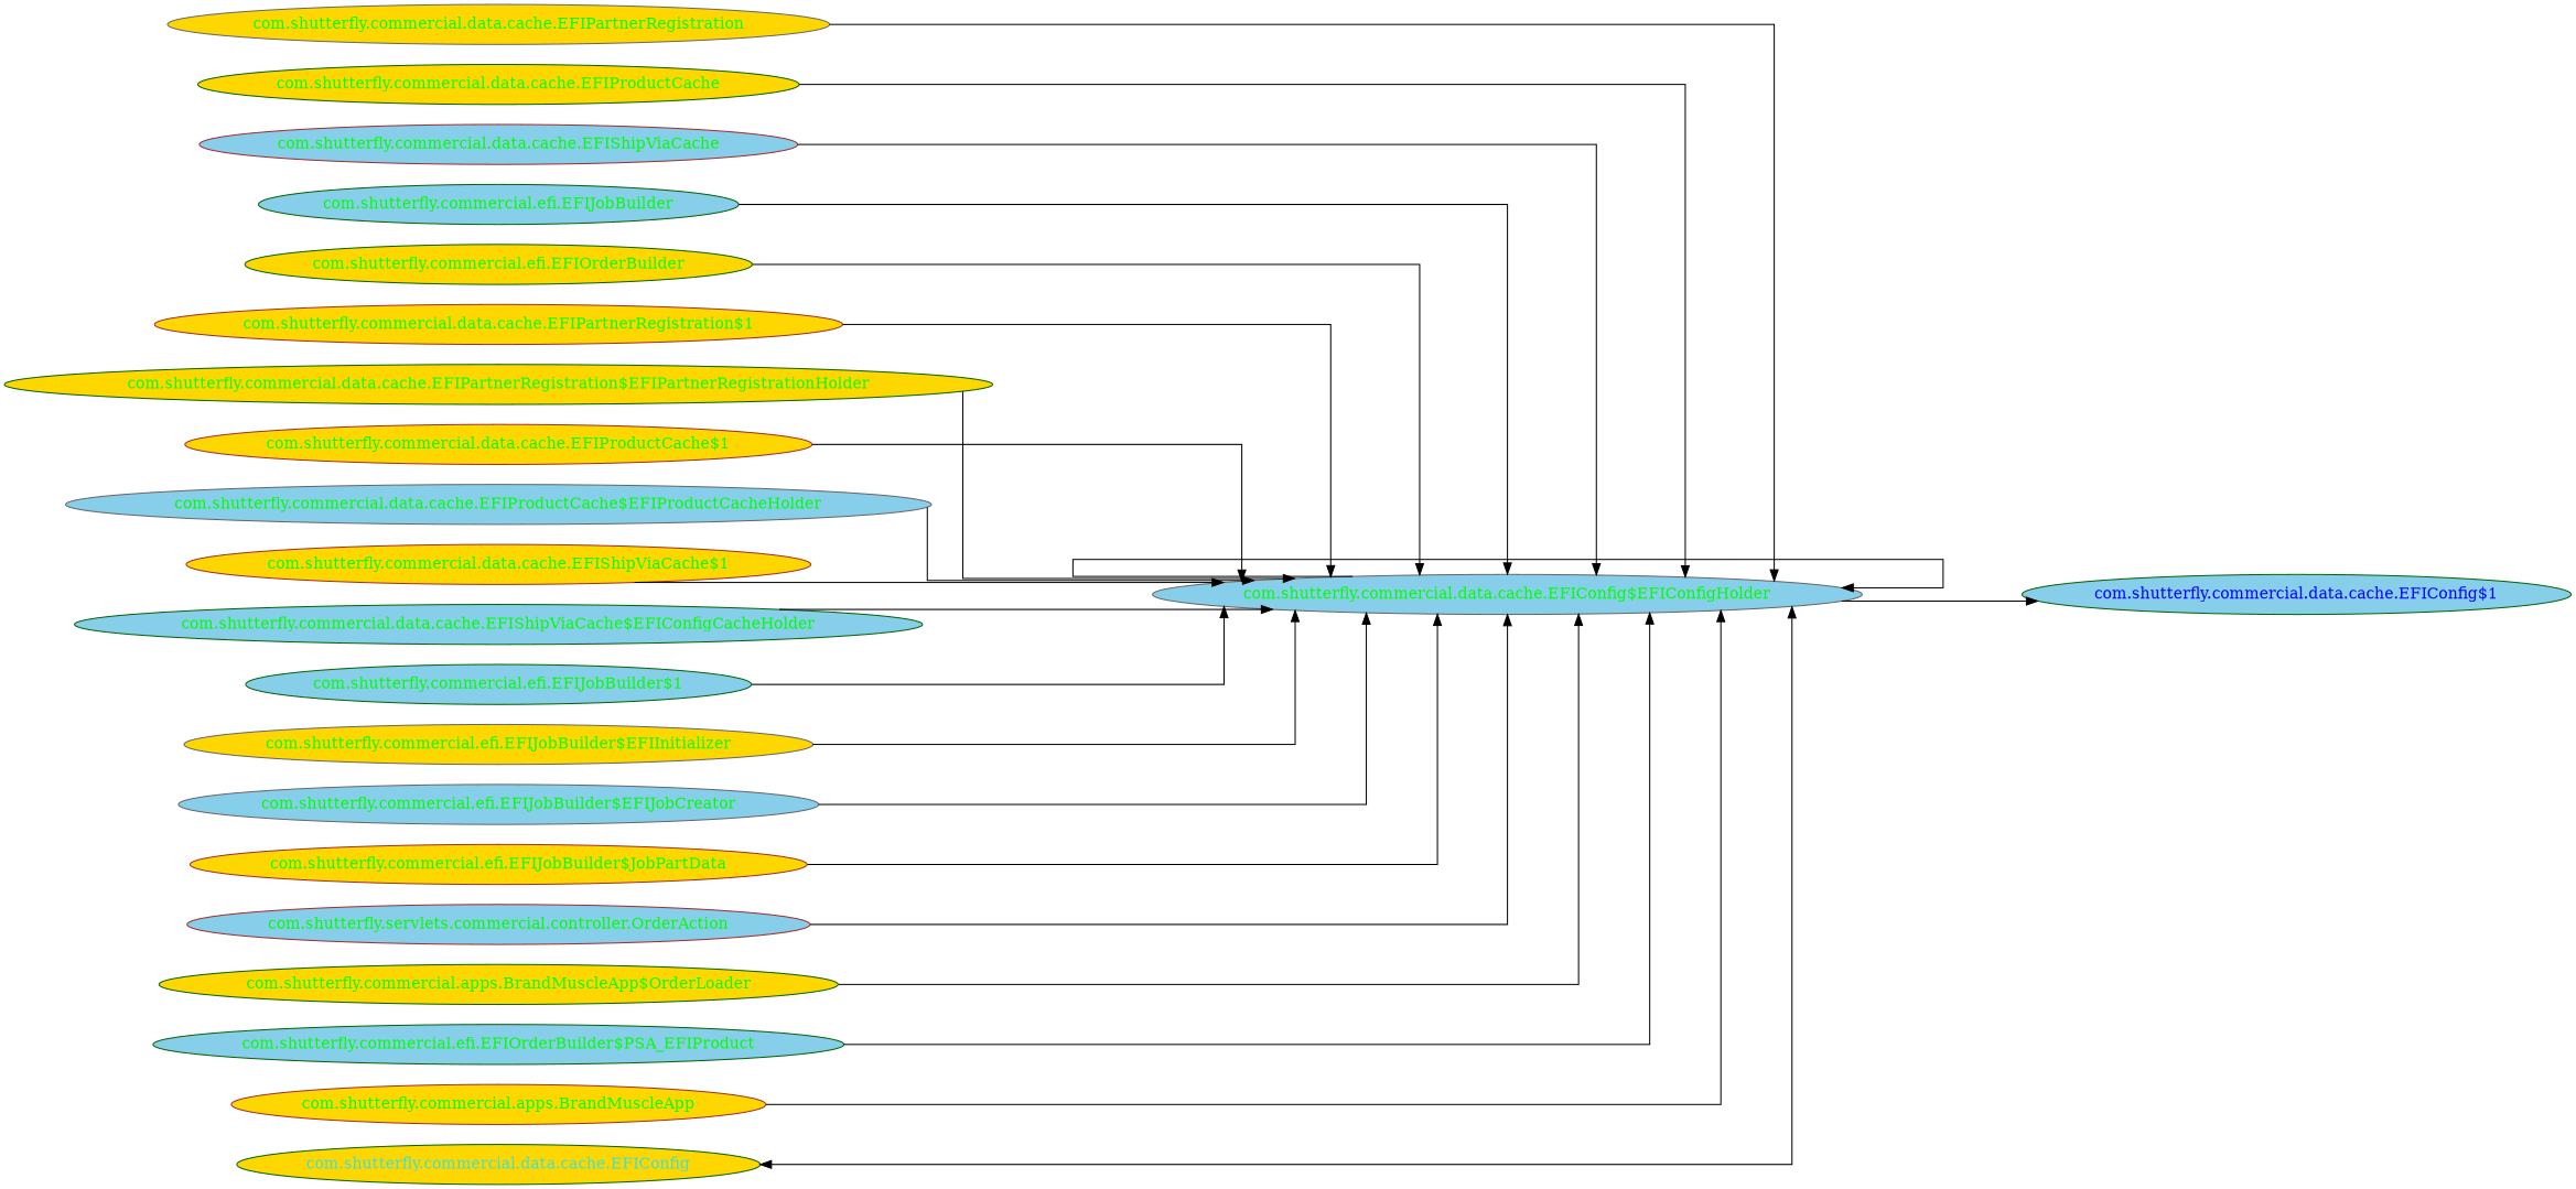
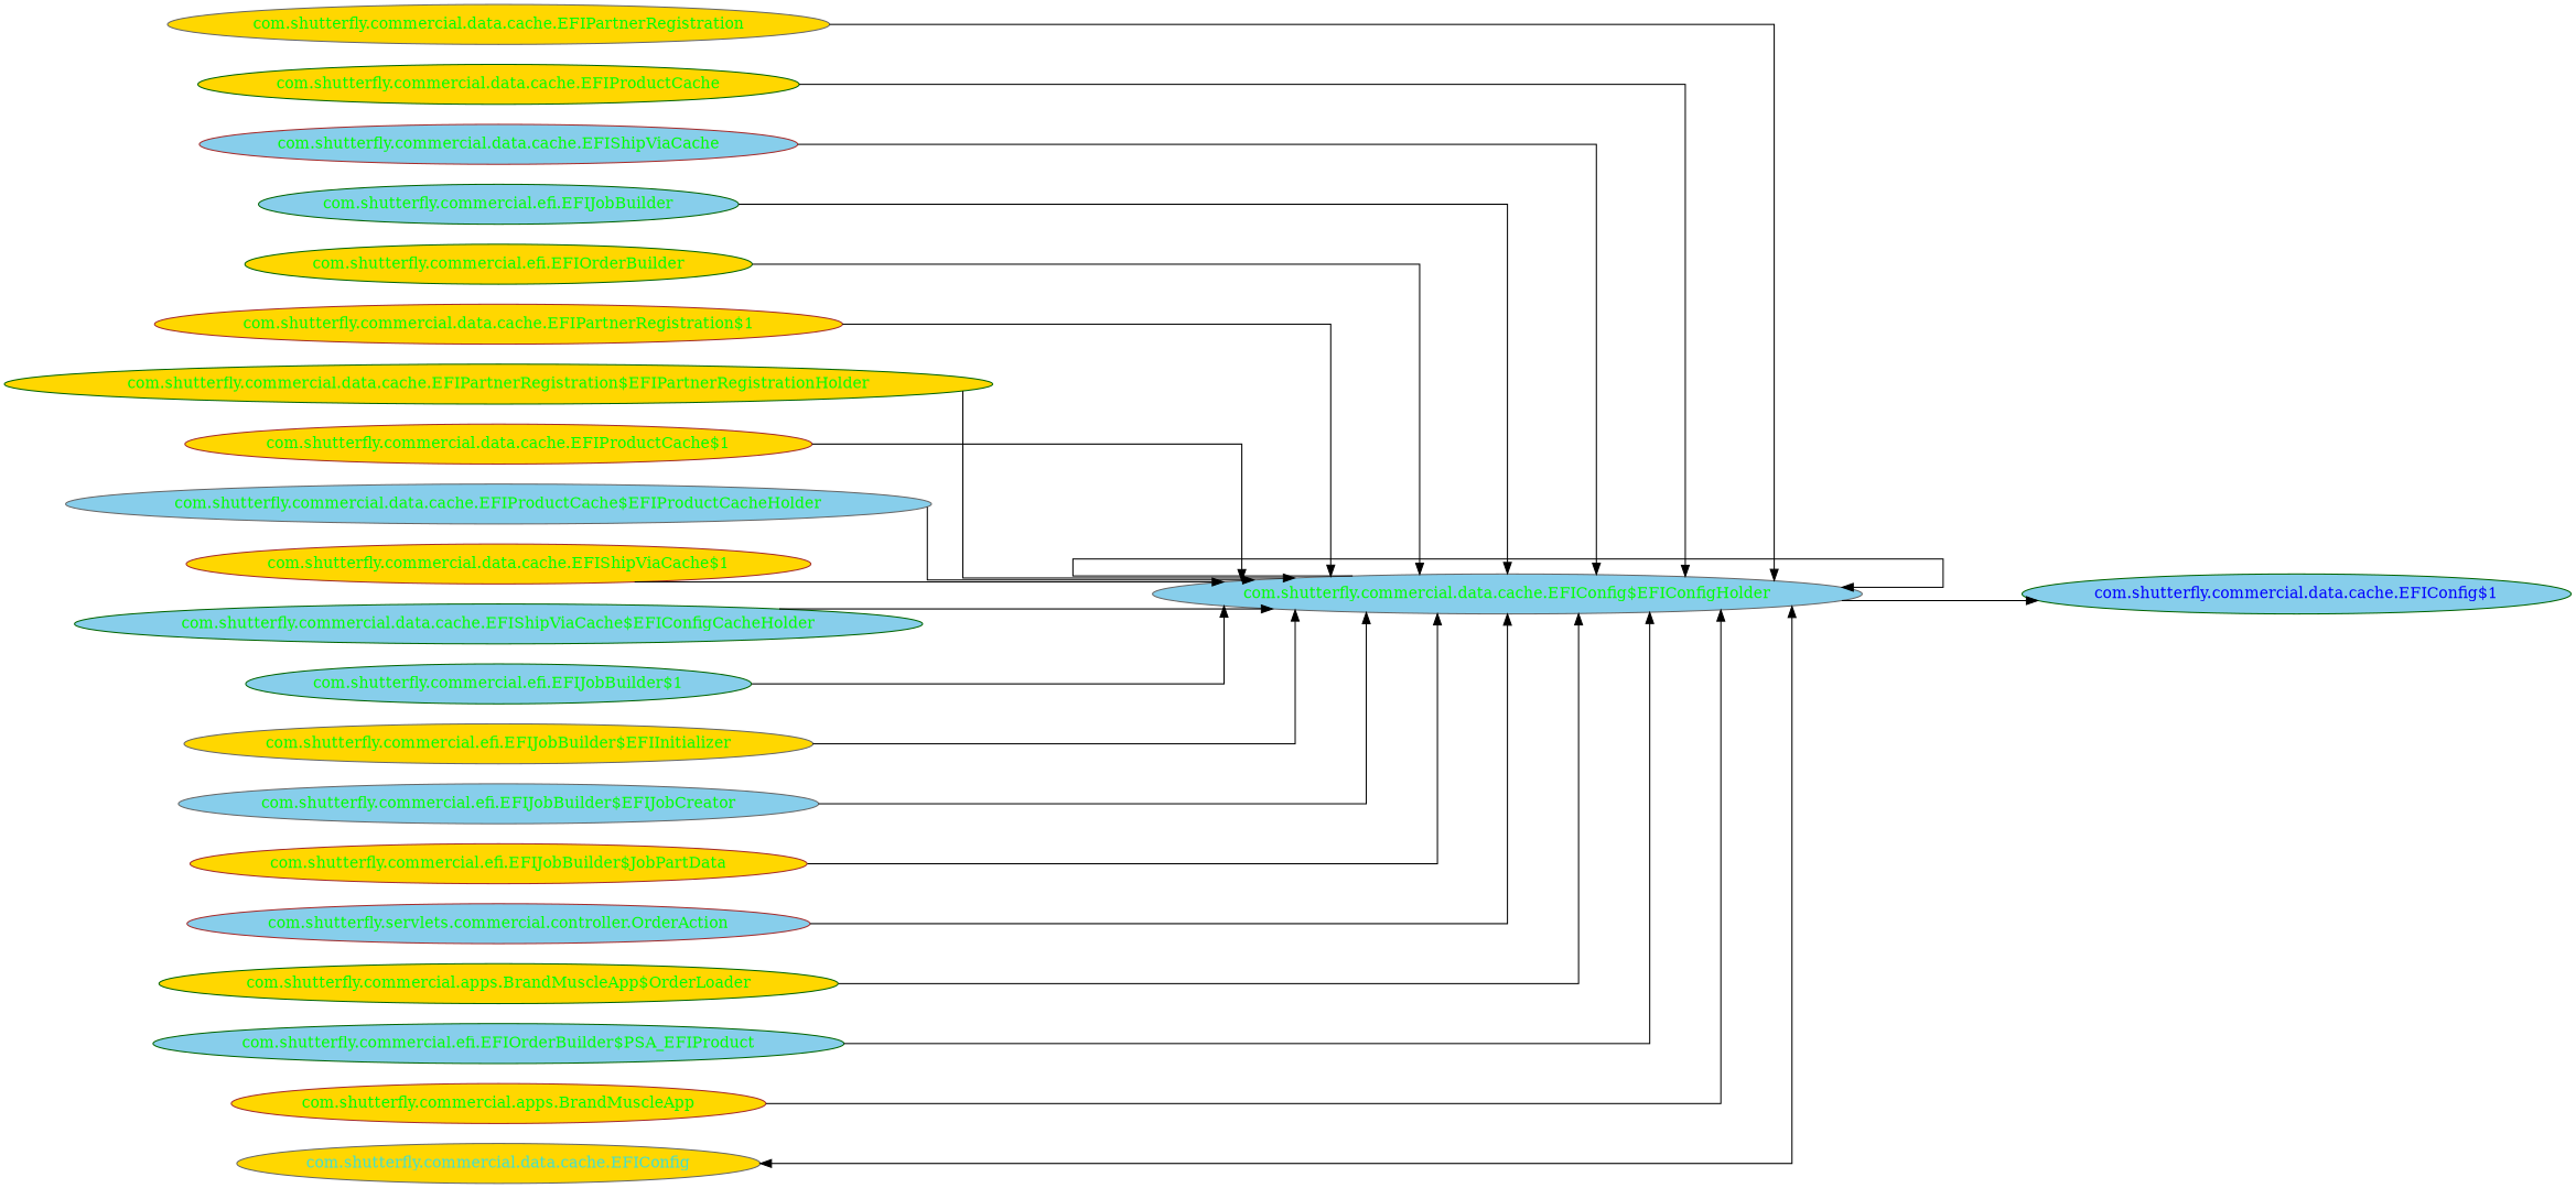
  digraph {
    concentrate=true
    rankdir=LR
    ranksep=2.0
    splines=ortho
    node [fontcolor=green style=filled fillcolor=gold color=darkgreen]
    "com.shutterfly.commercial.data.cache.EFIConfig$EFIConfigHolder" [fillcolor=skyblue color=gray40]
    "com.shutterfly.commercial.data.cache.EFIConfig$1" [fontcolor=blue fillcolor=skyblue]
    "com.shutterfly.commercial.data.cache.EFIPartnerRegistration" [color=gray40]
    "com.shutterfly.commercial.data.cache.EFIProductCache"
    "com.shutterfly.commercial.data.cache.EFIShipViaCache" [fillcolor=skyblue color=brown]
    "com.shutterfly.commercial.efi.EFIJobBuilder" [fillcolor=skyblue]
    "com.shutterfly.commercial.efi.EFIOrderBuilder"
    "com.shutterfly.commercial.data.cache.EFIPartnerRegistration$1" [color=brown]
    "com.shutterfly.commercial.data.cache.EFIPartnerRegistration$EFIPartnerRegistrationHolder"
    "com.shutterfly.commercial.data.cache.EFIProductCache$1" [color=brown]
    "com.shutterfly.commercial.data.cache.EFIProductCache$EFIProductCacheHolder" [fillcolor=skyblue color=gray40]
    "com.shutterfly.commercial.data.cache.EFIShipViaCache$1" [color=brown]
    "com.shutterfly.commercial.data.cache.EFIShipViaCache$EFIConfigCacheHolder" [fillcolor=skyblue]
    "com.shutterfly.commercial.efi.EFIJobBuilder$1" [fillcolor=skyblue]
    "com.shutterfly.commercial.efi.EFIJobBuilder$EFIInitializer" [color=gray40]
    "com.shutterfly.commercial.efi.EFIJobBuilder$EFIJobCreator" [fillcolor=skyblue color=gray40]
    "com.shutterfly.commercial.efi.EFIJobBuilder$JobPartData" [color=brown]
    "com.shutterfly.servlets.commercial.controller.OrderAction" [fillcolor=skyblue color=brown]
    "com.shutterfly.commercial.apps.BrandMuscleApp$OrderLoader"
    "com.shutterfly.commercial.efi.EFIOrderBuilder$PSA_EFIProduct" [fillcolor=skyblue]
    "com.shutterfly.commercial.apps.BrandMuscleApp" [color=brown]
-   "com.shutterfly.commercial.data.cache.EFIConfig" [fontcolor=turquoise]
+   "com.shutterfly.commercial.data.cache.EFIConfig" [fontcolor=turquoise color=gray40]
    "com.shutterfly.commercial.data.cache.EFIConfig$EFIConfigHolder" -> "com.shutterfly.commercial.data.cache.EFIConfig$EFIConfigHolder"
    "com.shutterfly.commercial.data.cache.EFIConfig$EFIConfigHolder" -> "com.shutterfly.commercial.data.cache.EFIConfig$1"
    "com.shutterfly.commercial.data.cache.EFIPartnerRegistration" -> "com.shutterfly.commercial.data.cache.EFIConfig$EFIConfigHolder"
    "com.shutterfly.commercial.data.cache.EFIProductCache" -> "com.shutterfly.commercial.data.cache.EFIConfig$EFIConfigHolder"
    "com.shutterfly.commercial.data.cache.EFIShipViaCache" -> "com.shutterfly.commercial.data.cache.EFIConfig$EFIConfigHolder"
    "com.shutterfly.commercial.efi.EFIJobBuilder" -> "com.shutterfly.commercial.data.cache.EFIConfig$EFIConfigHolder"
    "com.shutterfly.commercial.efi.EFIOrderBuilder" -> "com.shutterfly.commercial.data.cache.EFIConfig$EFIConfigHolder"
    "com.shutterfly.commercial.data.cache.EFIPartnerRegistration$1" -> "com.shutterfly.commercial.data.cache.EFIConfig$EFIConfigHolder"
    "com.shutterfly.commercial.data.cache.EFIPartnerRegistration$EFIPartnerRegistrationHolder" -> "com.shutterfly.commercial.data.cache.EFIConfig$EFIConfigHolder"
    "com.shutterfly.commercial.data.cache.EFIProductCache$1" -> "com.shutterfly.commercial.data.cache.EFIConfig$EFIConfigHolder"
    "com.shutterfly.commercial.data.cache.EFIProductCache$EFIProductCacheHolder" -> "com.shutterfly.commercial.data.cache.EFIConfig$EFIConfigHolder"
    "com.shutterfly.commercial.data.cache.EFIShipViaCache$1" -> "com.shutterfly.commercial.data.cache.EFIConfig$EFIConfigHolder"
    "com.shutterfly.commercial.data.cache.EFIShipViaCache$EFIConfigCacheHolder" -> "com.shutterfly.commercial.data.cache.EFIConfig$EFIConfigHolder"
    "com.shutterfly.commercial.efi.EFIJobBuilder$1" -> "com.shutterfly.commercial.data.cache.EFIConfig$EFIConfigHolder"
    "com.shutterfly.commercial.efi.EFIJobBuilder$EFIInitializer" -> "com.shutterfly.commercial.data.cache.EFIConfig$EFIConfigHolder"
    "com.shutterfly.commercial.efi.EFIJobBuilder$EFIJobCreator" -> "com.shutterfly.commercial.data.cache.EFIConfig$EFIConfigHolder"
    "com.shutterfly.commercial.efi.EFIJobBuilder$JobPartData" -> "com.shutterfly.commercial.data.cache.EFIConfig$EFIConfigHolder"
    "com.shutterfly.servlets.commercial.controller.OrderAction" -> "com.shutterfly.commercial.data.cache.EFIConfig$EFIConfigHolder"
    "com.shutterfly.commercial.apps.BrandMuscleApp$OrderLoader" -> "com.shutterfly.commercial.data.cache.EFIConfig$EFIConfigHolder"
    "com.shutterfly.commercial.efi.EFIOrderBuilder$PSA_EFIProduct" -> "com.shutterfly.commercial.data.cache.EFIConfig$EFIConfigHolder"
    "com.shutterfly.commercial.apps.BrandMuscleApp" -> "com.shutterfly.commercial.data.cache.EFIConfig$EFIConfigHolder"
    "com.shutterfly.commercial.data.cache.EFIConfig" -> "com.shutterfly.commercial.data.cache.EFIConfig$EFIConfigHolder" [dir=both]
  }
